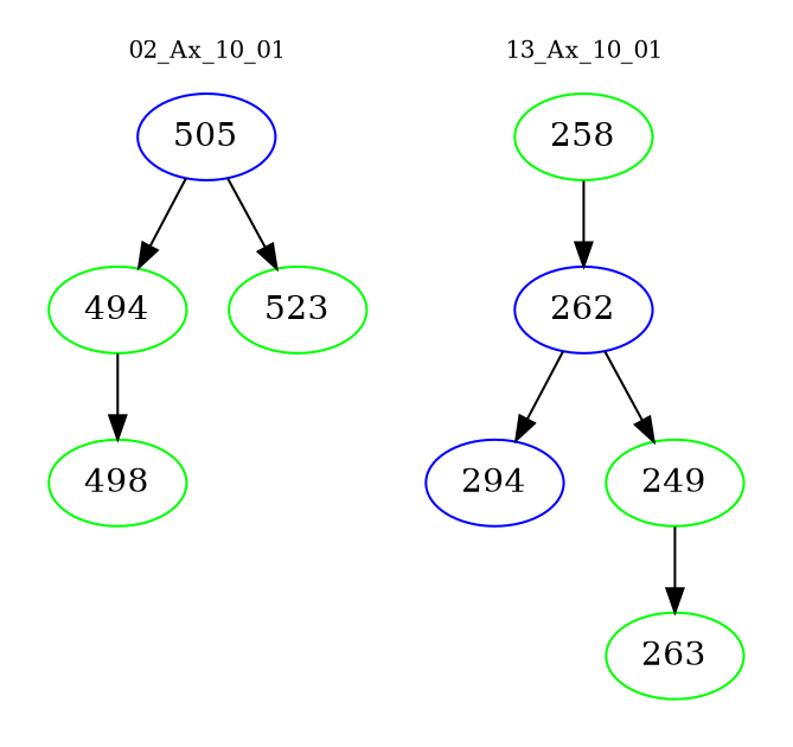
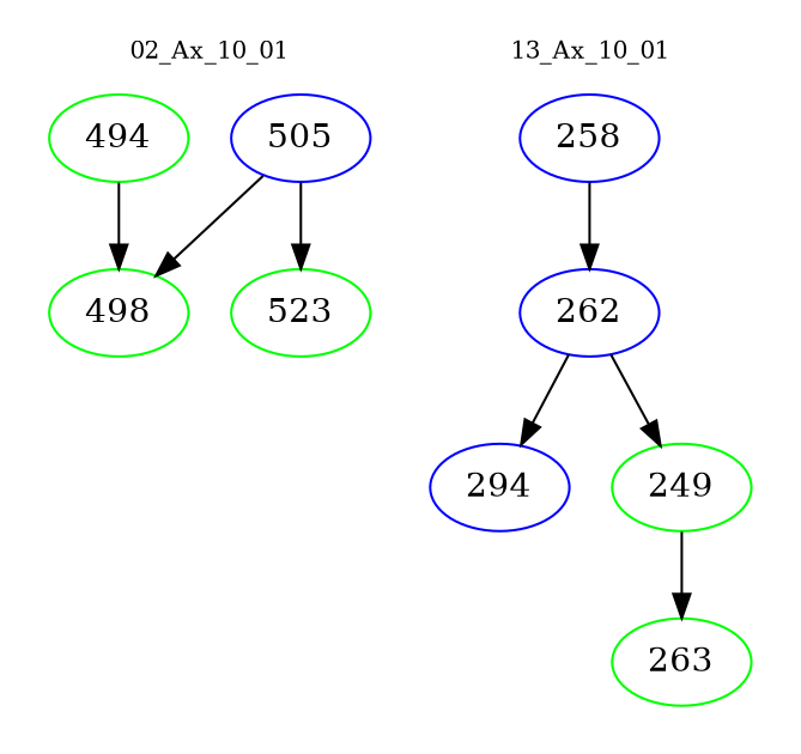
  digraph {
    node [color=green]
    edge [color=black]
    n1 [color=blue label=505]
    n2 [label=494]
    n3 [label=523]
    n4 [label=498]
-   n5 [label=258]
+   n5 [color=blue label=258]
    n6 [color=blue label=262]
    n7 [color=blue label=294]
    n8 [label=249]
    n9 [label=263]
    subgraph cluster_1 {
      color=white
      fontsize=10
      label="02_Ax_10_01"
      n1
      n2
      n3
      n4
    }
    subgraph cluster_2 {
      color=white
      fontsize=10
      label="13_Ax_10_01"
      n5
      n6
      n7
      n8
      n9
    }
-   n1 -> n2
+   n1 -> n4
    n1 -> n3
    n2 -> n4
    n5 -> n6
    n6 -> n7
    n6 -> n8
    n8 -> n9
  }
